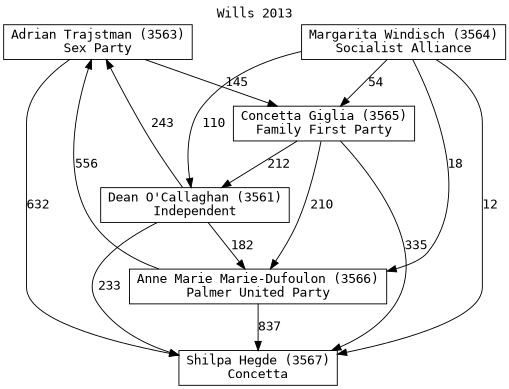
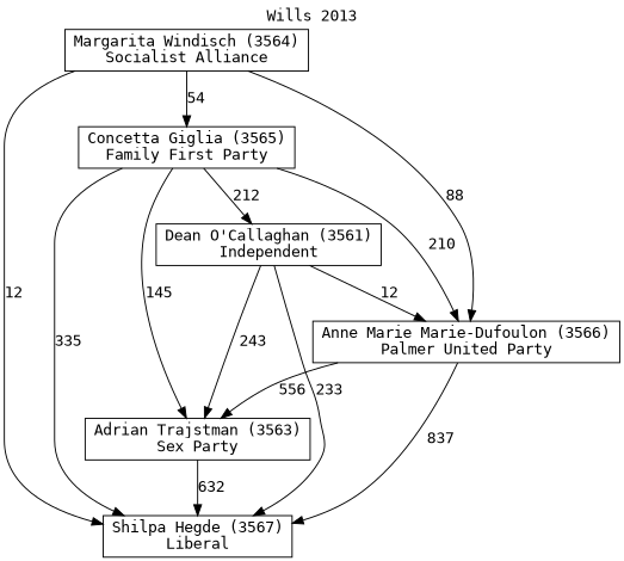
  digraph {
    fontname="DejaVu Sans Mono"
    label="Wills 2013"
    labelloc=t
    mclimit=10
    node [fontname="DejaVu Sans Mono" shape=box]
    edge [fontname="DejaVu Sans Mono"]
-   n1 [label="Shilpa Hegde (3567)\nConcetta"]
+   n1 [label="Shilpa Hegde (3567)\nLiberal"]
    n2 [label="Adrian Trajstman (3563)\nSex Party"]
    n3 [label="Anne Marie Marie-Dufoulon (3566)\nPalmer United Party"]
    n4 [label="Dean O'Callaghan (3561)\nIndependent"]
    n5 [label="Concetta Giglia (3565)\nFamily First Party"]
    n6 [label="Margarita Windisch (3564)\nSocialist Alliance"]
    n2 -> n1 [label=632]
    n3 -> n1 [label=837]
    n3 -> n2 [label=556]
    n4 -> n1 [label=233]
    n4 -> n2 [label=243]
-   n4 -> n3 [label=182]
+   n4 -> n3 [label=12]
    n5 -> n1 [label=335]
-   n2 -> n5 [label=145]
+   n5 -> n2 [label=145]
    n5 -> n3 [label=210]
    n5 -> n4 [label=212]
    n6 -> n1 [label=12]
-   n6 -> n3 [label=18]
-   n6 -> n4 [label=110]
+   n6 -> n3 [label=88]
    n6 -> n5 [label=54]
  }
